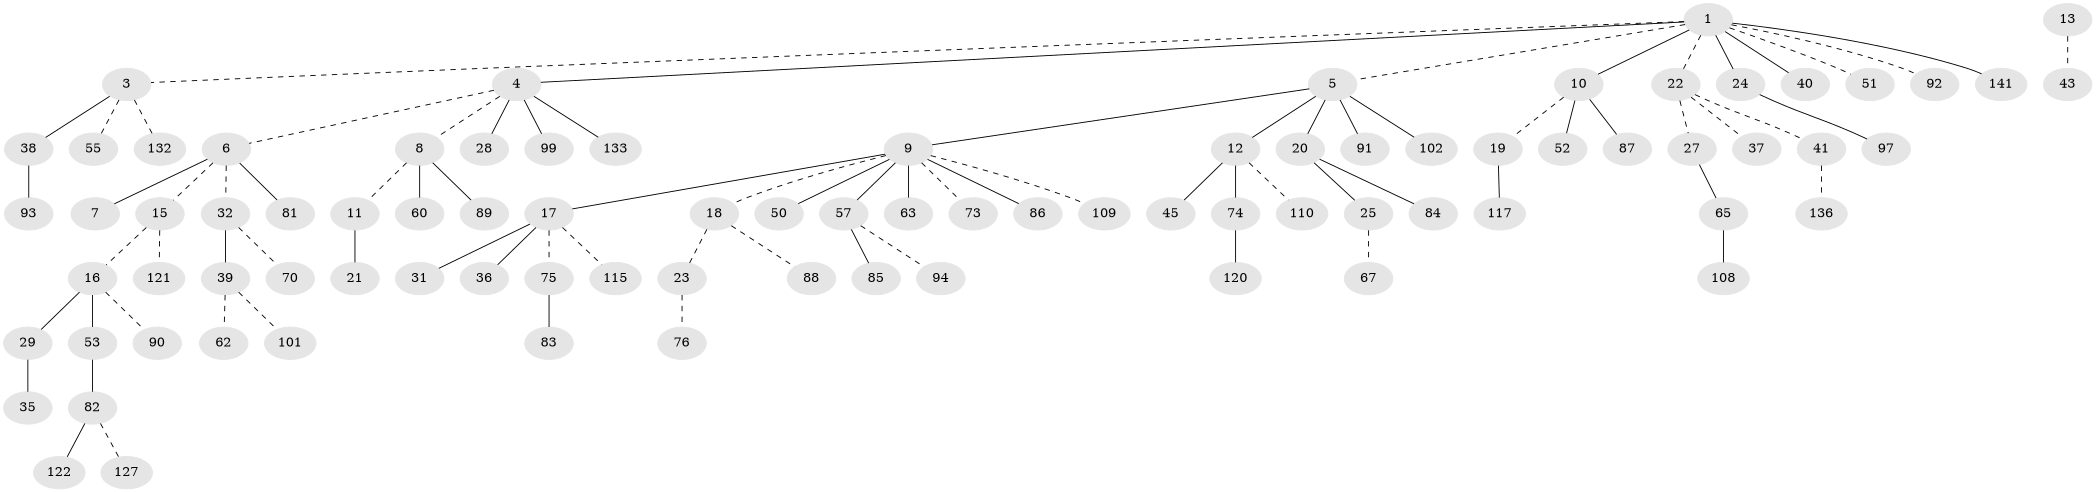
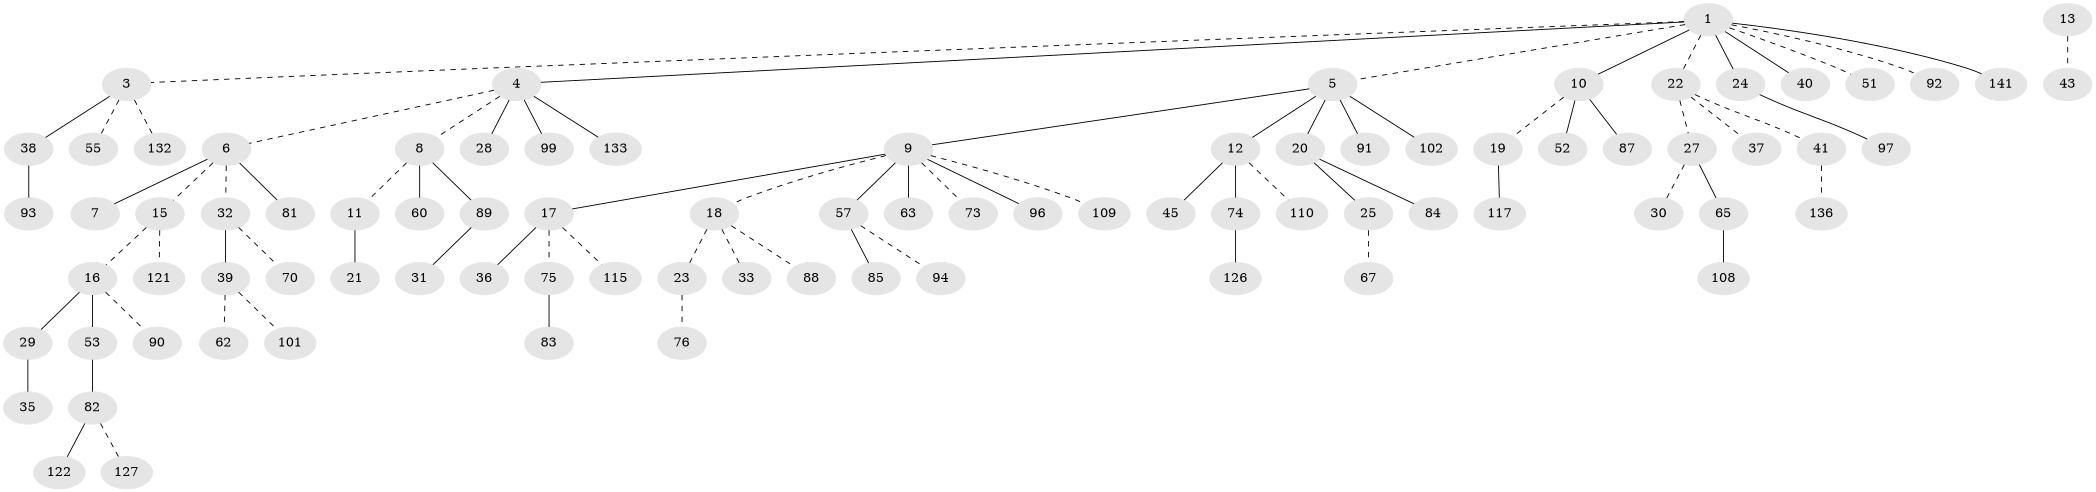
  graph {
    node [color=gray90 style=filled]
    edge [style=solid]
    1 [super="+2"]
    3
    4
    5
    10 [super="+34"]
    22 [super="+72"]
    24
    40
    51
    92 [super="+135"]
    141
    38 [super="+59+54"]
    55 [super="+105+131"]
    132
    6
    8
    28
    99 [super="+137"]
    133
    9 [super="+47+14"]
    12
    20 [super="+58"]
    91 [super="+138"]
    102
    19
    n26 [label=52 super="+112"]
    87
    13
    43
    27
    37 [super="+46"]
    41
    97
    93
    7 [super="+78"]
    15
    32
    81
    11 [super="+44+42"]
    60
    89 [super="+104+139"]
    17
    18
-   50 [super="+86"]
    57 [super="+69"]
    63
    73 [super="+77"]
-   96 [label=86]
+   96
    109
    45
    74
    110
    25 [super="+80"]
    84
    16
    121
    39 [super="+48"]
    70 [super="+113"]
    21
    31 [super="+68"]
    36 [super="+52"]
    75
    115
    23 [super="+26+119"]
+   33 [super="+98+125"]
    88
    85 [super="+100"]
    94
    117 [super="+143"]
-   120 [super="+124"]
+   120 [super="+124" label=126]
    29 [super="+61"]
    53 [super="+95"]
    90
    35
    82
    83
    76
    67 [super="+114"]
+   30 [super="+106"]
    65 [super="+66"]
    136
    108
    62
    101 [super="+103"]
    122
    127
    1 -- 3 [style=dashed]
    1 -- 4
    1 -- 5 [style=dashed]
    1 -- 10
    1 -- 22 [style=dashed]
    1 -- 24
    1 -- 40
    1 -- 51 [style=dashed]
    1 -- 92 [style=dashed]
    1 -- 141
    3 -- 38
    3 -- 55 [style=dashed]
    3 -- 132 [style=dashed]
    4 -- 6 [style=dashed]
    4 -- 8 [style=dashed]
    4 -- 28
    4 -- 99
    4 -- 133
    5 -- 9
    5 -- 12
    5 -- 20
    5 -- 91
    5 -- 102
    10 -- 19 [style=dashed]
    10 -- n26
    10 -- 87
    22 -- 27 [style=dashed]
    22 -- 37 [style=dashed]
    22 -- 41 [style=dashed]
    24 -- 97
    38 -- 93
    6 -- 7
    6 -- 15 [style=dashed]
    6 -- 32 [style=dashed]
    6 -- 81
    8 -- 11 [style=dashed]
    8 -- 60
    8 -- 89
    9 -- 17
    9 -- 18 [style=dashed]
-   9 -- 50
    9 -- 57
    9 -- 63
    9 -- 73 [style=dashed]
    9 -- 96
    9 -- 109 [style=dashed]
    12 -- 45
    12 -- 74
    12 -- 110 [style=dashed]
    20 -- 25
    20 -- 84
    19 -- 117
    13 -- 43 [style=dashed]
+   27 -- 30 [style=dashed]
    27 -- 65
    41 -- 136 [style=dashed]
    15 -- 16 [style=dashed]
    15 -- 121 [style=dashed]
    32 -- 39
    32 -- 70 [style=dashed]
    11 -- 21
-   17 -- 31
+   89 -- 31
    17 -- 36
    17 -- 75 [style=dashed]
    17 -- 115 [style=dashed]
    18 -- 23 [style=dashed]
+   18 -- 33 [style=dashed]
    18 -- 88 [style=dashed]
    57 -- 85
    57 -- 94 [style=dashed]
    74 -- 120
    25 -- 67 [style=dashed]
    16 -- 29
    16 -- 53
    16 -- 90 [style=dashed]
    39 -- 62 [style=dashed]
    39 -- 101 [style=dashed]
    75 -- 83
    23 -- 76 [style=dashed]
    29 -- 35
    53 -- 82
    82 -- 122
    82 -- 127 [style=dashed]
    65 -- 108
  }
